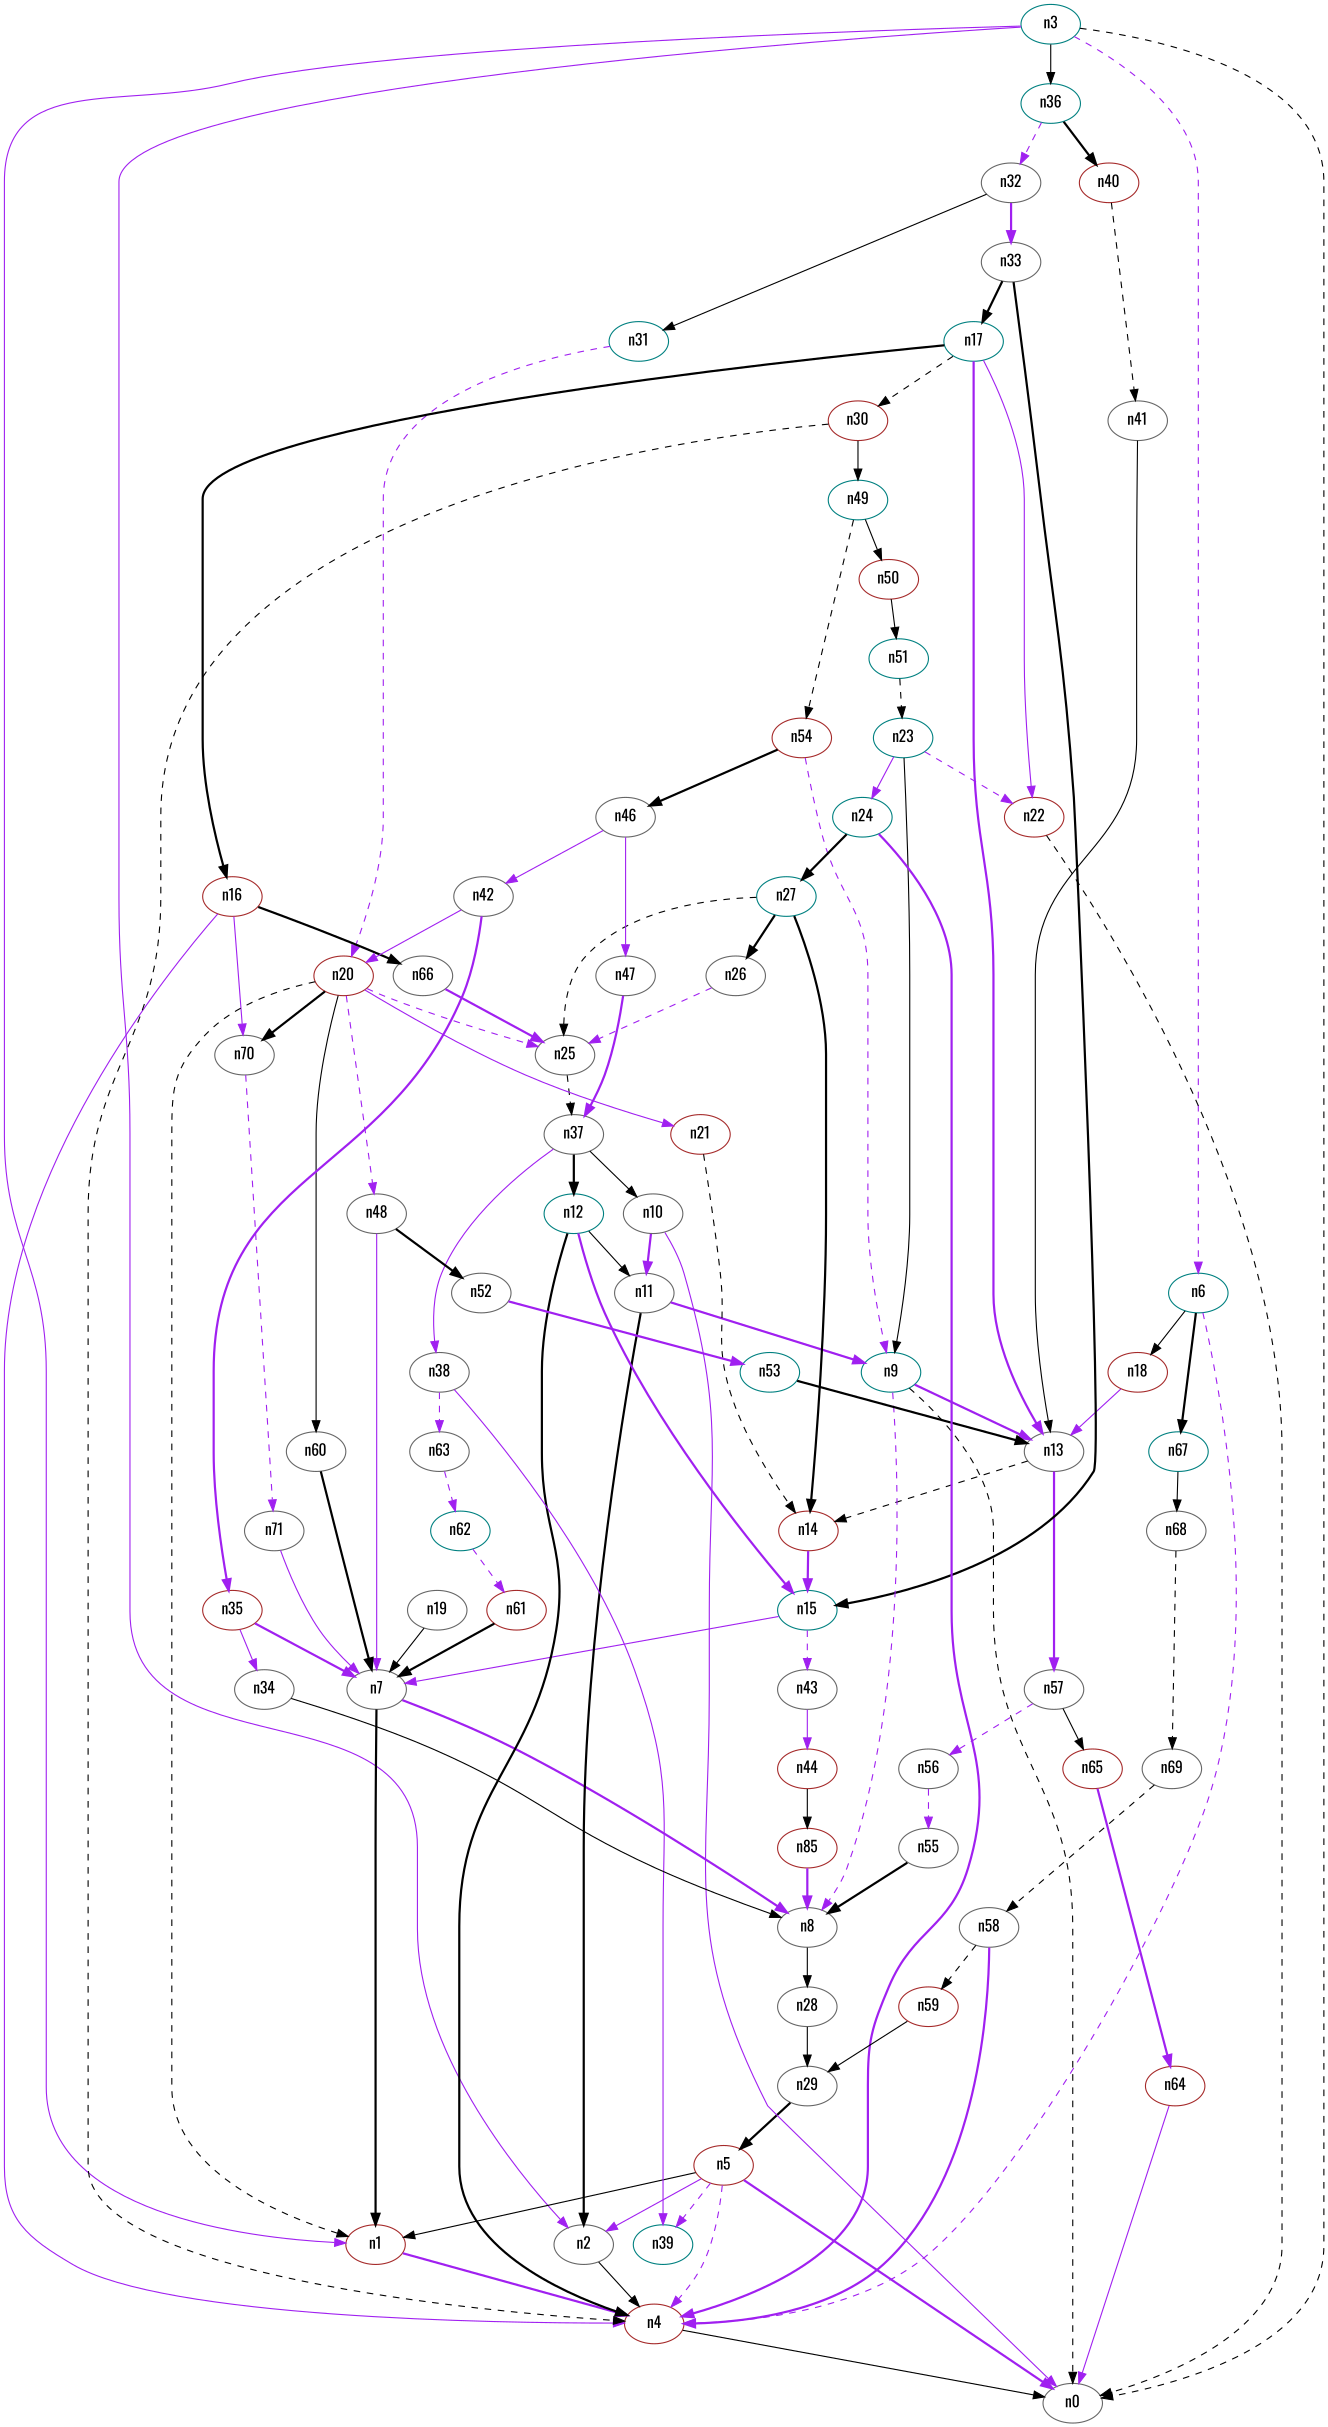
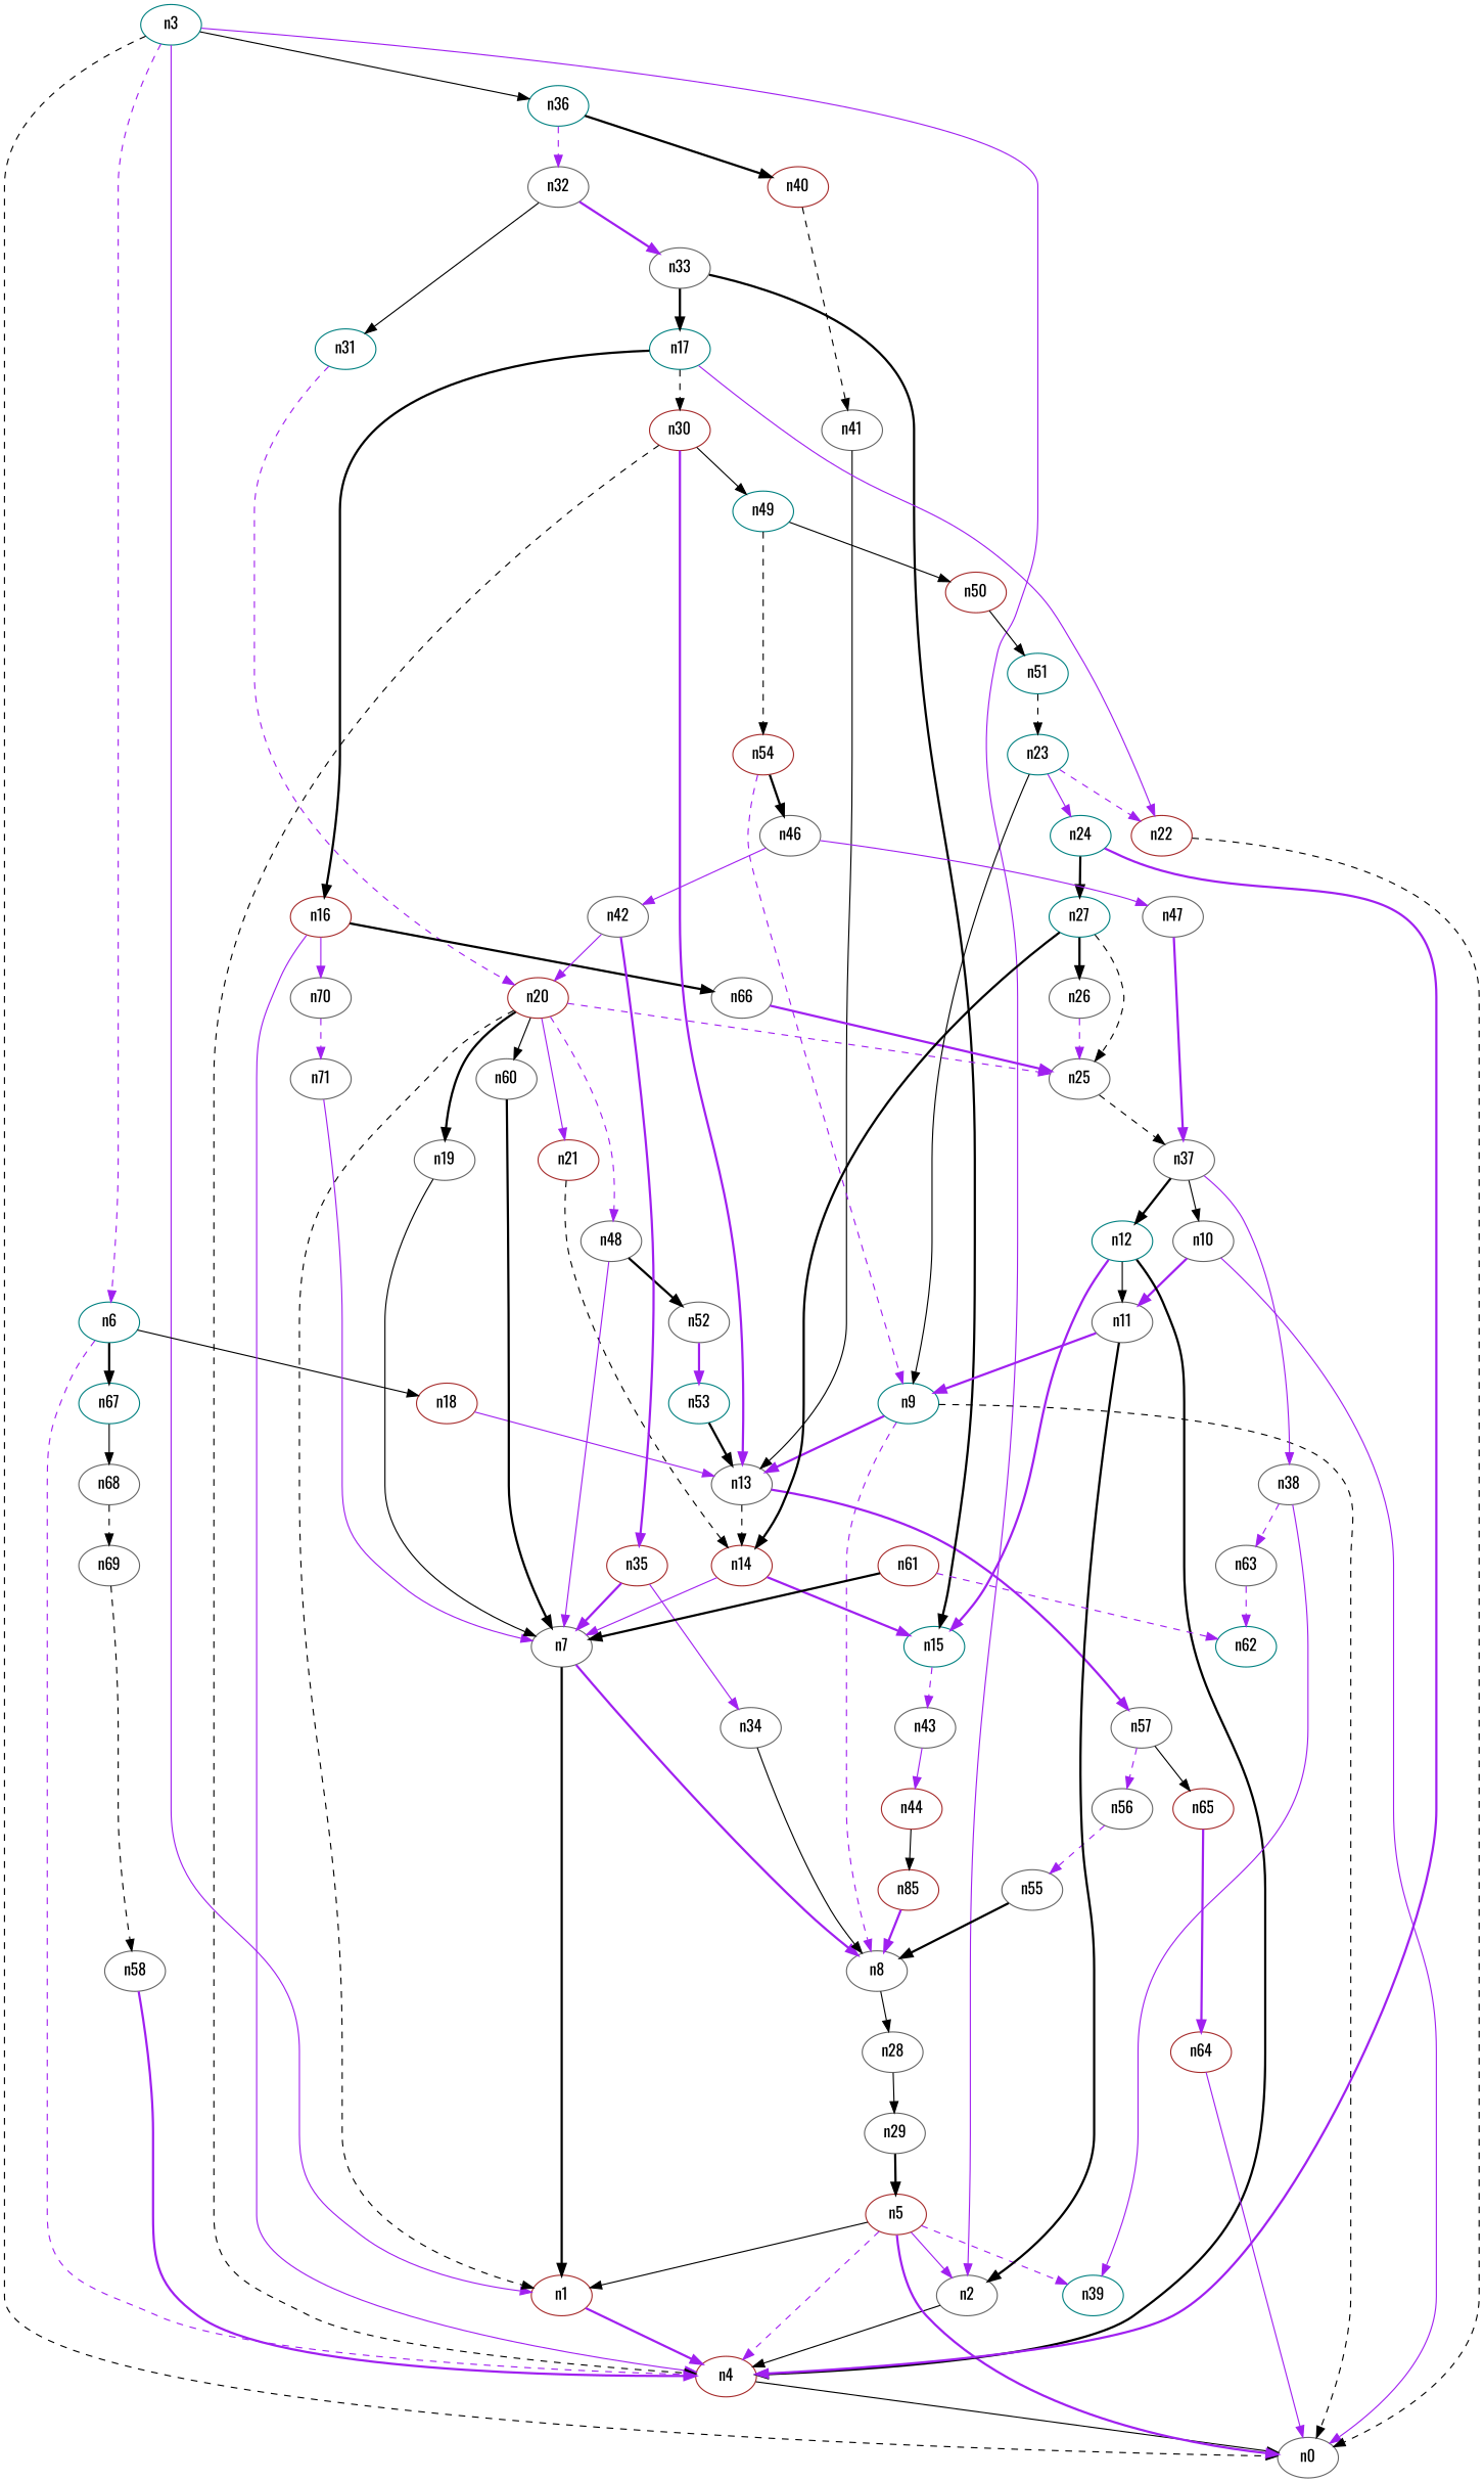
  digraph {
    fontname=Oswald
    node [color=gray40 fontname=Oswald]
    edge [color=purple fontname=Oswald style=solid]
    n1 [color=brown]
    n4 [color=brown]
    n0
    n2
    n3 [color=teal]
    n6 [color=teal]
    n36 [color=teal]
    n18 [color=brown]
    n67 [color=teal]
    n32
    n40 [color=brown]
    n13
    n68
    n31 [color=teal]
    n33
    n41
    n5 [color=brown]
    n39 [color=teal]
    n14 [color=brown]
    n57
    n69
    n7
    n8
    n28
    n29
    n9 [color=teal]
    n15 [color=teal]
    n56
    n65 [color=brown]
    n10
    n11
    n12 [color=teal]
    n43
    n44 [color=brown]
    n55
    n64 [color=brown]
    n45 [color=brown label=n85]
    n16 [color=brown]
    n66
    n70
    n25
    n71
    n37
    n17 [color=teal]
    n22 [color=brown]
    n30 [color=brown]
    n49 [color=teal]
    n50 [color=brown]
    n54 [color=brown]
    n19
    n20 [color=brown]
    n21 [color=brown]
    n48
    n60
    n52
    n38
    n53 [color=teal]
    n23 [color=teal]
    n24 [color=teal]
    n27 [color=teal]
    n26
    n63
    n51 [color=teal]
    n46
    n34
    n35 [color=brown]
    n62 [color=teal]
    n61 [color=brown]
    n42
    n47
    n58
-   n59 [color=brown]
    n1 -> n4 [style=bold]
    n4 -> n0 [color=black]
    n2 -> n4 [color=black]
    n3 -> n1
    n3 -> n0 [color=black style=dashed]
    n3 -> n2
    n3 -> n6 [style=dashed]
    n3 -> n36 [color=black]
    n6 -> n4 [style=dashed]
    n6 -> n18 [color=black]
    n6 -> n67 [color=black style=bold]
    n36 -> n32 [style=dashed]
    n36 -> n40 [color=black style=bold]
    n18 -> n13
    n67 -> n68 [color=black]
    n32 -> n31 [color=black]
    n32 -> n33 [style=bold]
    n40 -> n41 [color=black style=dashed]
    n13 -> n14 [color=black style=dashed]
    n13 -> n57 [style=bold]
    n68 -> n69 [color=black style=dashed]
    n31 -> n20 [style=dashed]
    n33 -> n15 [color=black style=bold]
    n33 -> n17 [color=black style=bold]
    n41 -> n13 [color=black]
    n5 -> n1 [color=black]
    n5 -> n4 [style=dashed]
    n5 -> n0 [style=bold]
    n5 -> n2
    n5 -> n39 [style=dashed]
    n14 -> n15 [style=bold]
    n57 -> n56 [style=dashed]
    n57 -> n65 [color=black]
    n69 -> n58 [color=black style=dashed]
    n7 -> n1 [color=black style=bold]
    n7 -> n8 [style=bold]
    n8 -> n28 [color=black]
    n28 -> n29 [color=black]
    n29 -> n5 [color=black style=bold]
    n9 -> n0 [color=black style=dashed]
    n9 -> n13 [style=bold]
    n9 -> n8 [style=dashed]
-   n15 -> n7
+   n14 -> n7
    n15 -> n43 [style=dashed]
    n56 -> n55 [style=dashed]
    n65 -> n64 [style=bold]
    n10 -> n0
    n10 -> n11 [style=bold]
    n11 -> n2 [color=black style=bold]
    n11 -> n9 [style=bold]
    n12 -> n4 [color=black style=bold]
    n12 -> n15 [style=bold]
    n12 -> n11 [color=black]
    n43 -> n44
    n44 -> n45 [color=black]
    n55 -> n8 [color=black style=bold]
    n64 -> n0
    n45 -> n8 [style=bold]
    n16 -> n4
    n16 -> n66 [color=black style=bold]
    n16 -> n70
    n66 -> n25 [style=bold]
    n70 -> n71 [style=dashed]
    n25 -> n37 [color=black style=dashed]
    n71 -> n7
    n37 -> n10 [color=black]
    n37 -> n12 [color=black style=bold]
    n37 -> n38
-   n17 -> n13 [style=bold]
+   n30 -> n13 [style=bold]
    n17 -> n16 [color=black style=bold]
    n17 -> n22
    n17 -> n30 [color=black style=dashed]
    n22 -> n0 [color=black style=dashed]
    n30 -> n4 [color=black style=dashed]
    n30 -> n49 [color=black]
    n49 -> n50 [color=black]
    n49 -> n54 [color=black style=dashed]
    n50 -> n51 [color=black]
    n54 -> n9 [style=dashed]
    n54 -> n46 [color=black style=bold]
    n19 -> n7 [color=black]
    n20 -> n1 [color=black style=dashed]
    n20 -> n25 [style=dashed]
-   n20 -> n70 [color=black style=bold]
+   n20 -> n19 [color=black style=bold]
    n20 -> n21
    n20 -> n48 [style=dashed]
    n20 -> n60 [color=black]
    n21 -> n14 [color=black style=dashed]
    n48 -> n7
    n48 -> n52 [color=black style=bold]
    n60 -> n7 [color=black style=bold]
    n52 -> n53 [style=bold]
    n38 -> n39
    n38 -> n63 [style=dashed]
    n53 -> n13 [color=black style=bold]
    n23 -> n9 [color=black]
    n23 -> n22 [style=dashed]
    n23 -> n24
    n24 -> n4 [style=bold]
    n24 -> n27 [color=black style=bold]
    n27 -> n14 [color=black style=bold]
    n27 -> n25 [color=black style=dashed]
    n27 -> n26 [color=black style=bold]
    n26 -> n25 [style=dashed]
    n63 -> n62 [style=dashed]
    n51 -> n23 [color=black style=dashed]
    n46 -> n42
    n46 -> n47
    n34 -> n8 [color=black]
    n35 -> n7 [style=bold]
    n35 -> n34
-   n62 -> n61 [style=dashed]
+   n61 -> n62 [style=dashed]
    n61 -> n7 [color=black style=bold]
    n42 -> n20
    n42 -> n35 [style=bold]
    n47 -> n37 [style=bold]
    n58 -> n4 [style=bold]
-   n58 -> n59 [color=black style=dashed]
-   n59 -> n29 [color=black]
  }
